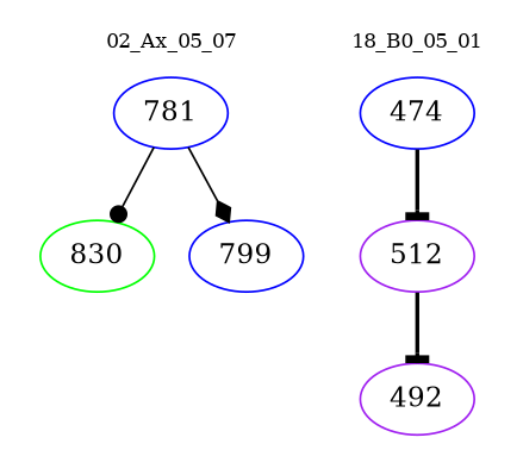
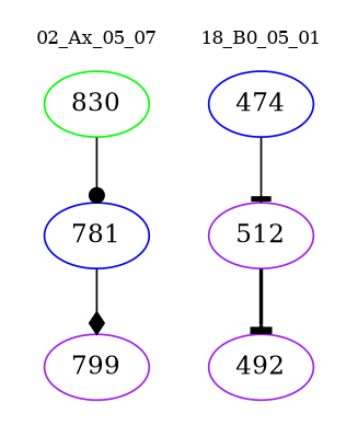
  digraph {
    node [color=blue]
    edge [arrowhead=tee color=black style=solid]
    n1 [color=green label=830]
    n2 [label=781]
-   n3 [label=799]
+   n3 [color=purple label=799]
    n4 [label=474]
    n5 [color=purple label=512]
    n6 [color=purple label=492]
    subgraph cluster_1 {
      color=white
      fontsize=10
      label="02_Ax_05_07"
      n1
      n2
      n3
    }
    subgraph cluster_2 {
      color=white
      fontsize=10
      label="18_B0_05_01"
      n4
      n5
      n6
    }
-   n2 -> n1 [arrowhead=dot]
+   n1 -> n2 [arrowhead=dot]
    n2 -> n3 [arrowhead=diamond]
-   n4 -> n5 [style=bold]
+   n4 -> n5
    n5 -> n6 [style=bold]
  }
